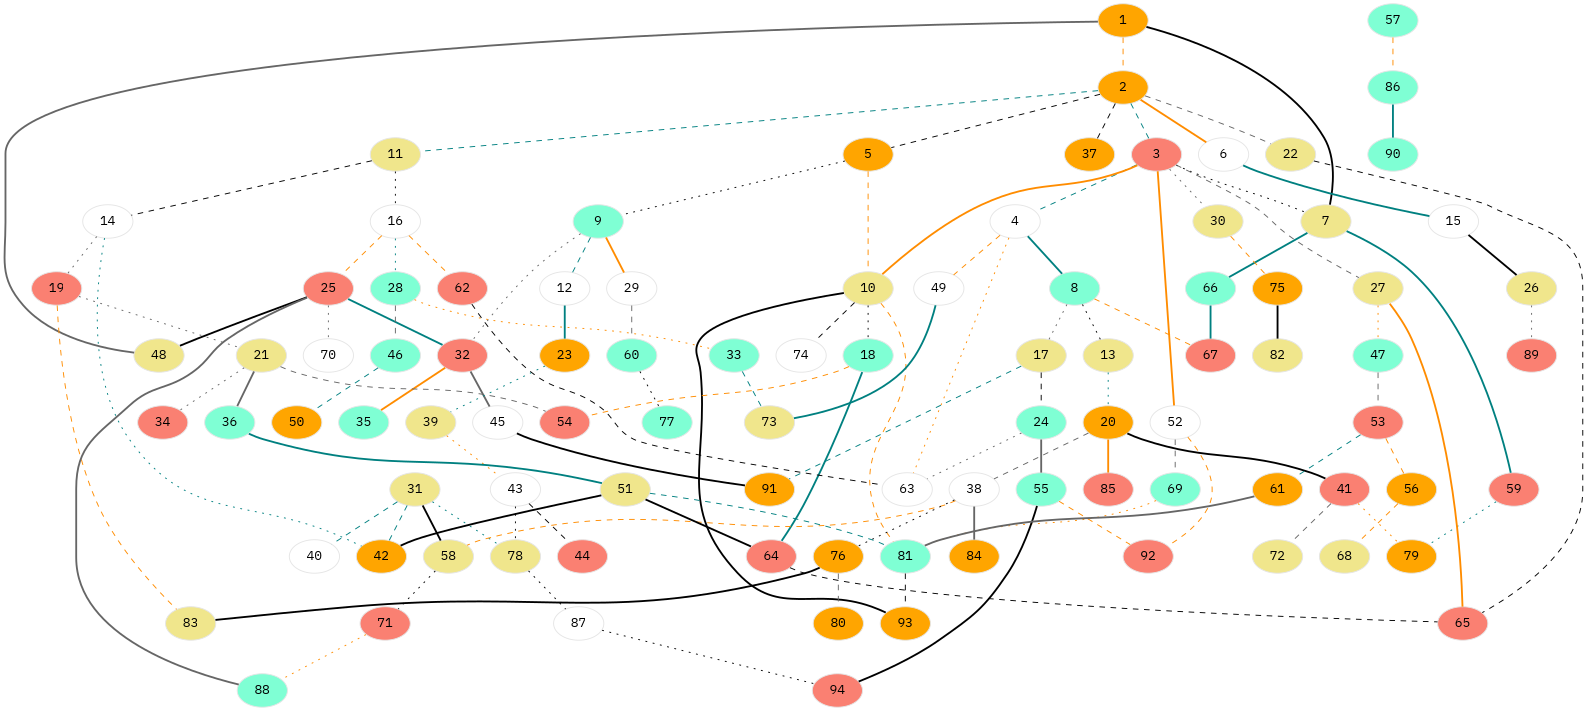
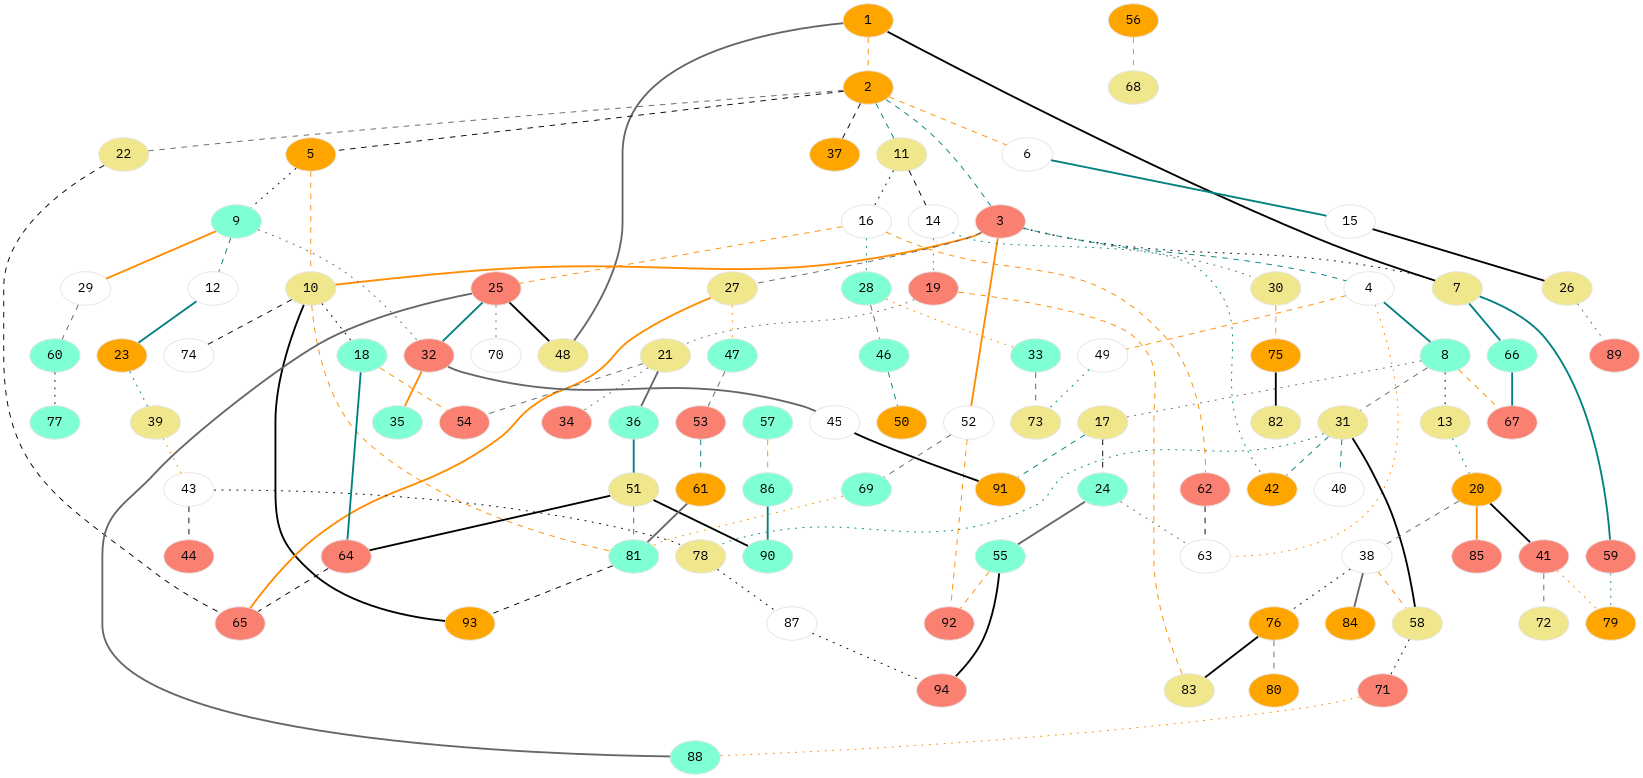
  graph {
    fontname="IBM Plex Mono"
    node [color=gray90 fillcolor=khaki fontname="IBM Plex Mono" style=filled]
    edge [color=black fontname="IBM Plex Mono" style=dashed weight=1.0]
    1 [fillcolor=orange]
    2 [fillcolor=orange]
    7
    48
    3 [fillcolor=salmon]
    5 [fillcolor=orange]
    6 [fillcolor=white]
    11
    22
    37 [fillcolor=orange]
    59 [fillcolor=salmon]
    66 [fillcolor=aquamarine]
    4 [fillcolor=white]
    10
    27
    30
    52 [fillcolor=white]
    9 [fillcolor=aquamarine]
    15 [fillcolor=white]
    14 [fillcolor=white]
    16 [fillcolor=white]
    65 [fillcolor=salmon]
    8 [fillcolor=aquamarine]
    49 [fillcolor=white]
    63 [fillcolor=white]
    18 [fillcolor=aquamarine]
    74 [fillcolor=white]
    81 [fillcolor=aquamarine]
    93 [fillcolor=orange]
    47 [fillcolor=aquamarine]
    75 [fillcolor=orange]
    69 [fillcolor=aquamarine]
    92 [fillcolor=salmon]
    13
    17
    31
    67 [fillcolor=salmon]
    73
    12 [fillcolor=white]
    29 [fillcolor=white]
    32 [fillcolor=salmon]
    26
    57 [fillcolor=aquamarine]
    86 [fillcolor=aquamarine]
    79 [fillcolor=orange]
    20 [fillcolor=orange]
    24 [fillcolor=aquamarine]
    91 [fillcolor=orange]
    42 [fillcolor=orange]
    40 [fillcolor=white]
    58
    78
    23 [fillcolor=orange]
    60 [fillcolor=aquamarine]
    35 [fillcolor=aquamarine]
    45 [fillcolor=white]
    54 [fillcolor=salmon]
    64 [fillcolor=salmon]
    19 [fillcolor=salmon]
    25 [fillcolor=salmon]
    28 [fillcolor=aquamarine]
    62 [fillcolor=salmon]
    39
    38 [fillcolor=white]
    41 [fillcolor=salmon]
    85 [fillcolor=salmon]
    21
    83
    89 [fillcolor=salmon]
    70 [fillcolor=white]
    88 [fillcolor=aquamarine]
    33 [fillcolor=aquamarine]
    46 [fillcolor=aquamarine]
    55 [fillcolor=aquamarine]
    34 [fillcolor=salmon]
    36 [fillcolor=aquamarine]
    76 [fillcolor=orange]
    84 [fillcolor=orange]
    72
    51
    43 [fillcolor=white]
    94 [fillcolor=salmon]
    53 [fillcolor=salmon]
    50 [fillcolor=orange]
    77 [fillcolor=aquamarine]
    82
    71 [fillcolor=salmon]
    87 [fillcolor=white]
    90 [fillcolor=aquamarine]
    80 [fillcolor=orange]
    44 [fillcolor=salmon]
    56 [fillcolor=orange]
    61 [fillcolor=orange]
    68
    1 -- 2 [color=darkorange]
    1 -- 7 [style=bold]
    1 -- 48 [color=gray40 style=bold]
    2 -- 3 [color=teal]
    2 -- 5
-   2 -- 6 [color=darkorange style=bold]
+   2 -- 6 [color=darkorange]
    2 -- 11 [color=teal]
    2 -- 22 [color=gray40]
    2 -- 37
    7 -- 59 [color=teal style=bold]
    7 -- 66 [color=teal style=bold]
    3 -- 7 [style=dotted]
    3 -- 4 [color=teal]
    3 -- 10 [color=darkorange style=bold]
    3 -- 27 [color=gray40]
    3 -- 30 [color=gray40 style=dotted]
    3 -- 52 [color=darkorange style=bold]
    5 -- 10 [color=darkorange]
    5 -- 9 [style=dotted]
    6 -- 15 [color=teal style=bold]
    11 -- 14
    11 -- 16 [style=dotted]
    22 -- 65
    59 -- 79 [color=teal style=dotted]
    66 -- 67 [color=teal style=bold]
    4 -- 8 [color=teal style=bold]
    4 -- 49 [color=darkorange]
    4 -- 63 [color=darkorange style=dotted]
    10 -- 18 [style=dotted]
    10 -- 74
    10 -- 81 [color=darkorange]
    10 -- 93 [style=bold]
    27 -- 65 [color=darkorange style=bold]
    27 -- 47 [color=darkorange style=dotted]
    30 -- 75 [color=darkorange]
    52 -- 69 [color=gray40]
    52 -- 92 [color=darkorange]
    9 -- 12 [color=teal]
    9 -- 29 [color=darkorange style=bold]
    9 -- 32 [color=gray40 style=dotted]
    15 -- 26 [style=bold]
    14 -- 42 [color=teal style=dotted]
    14 -- 19 [color=gray40 style=dotted]
    16 -- 25 [color=darkorange]
    16 -- 28 [color=teal style=dotted]
    16 -- 62 [color=darkorange]
    8 -- 13 [style=dotted]
    8 -- 17 [color=gray40 style=dotted]
+   8 -- 31 [color=gray40]
    8 -- 67 [color=darkorange]
-   49 -- 73 [color=teal style=bold]
+   49 -- 73 [color=teal style=dotted]
    18 -- 54 [color=darkorange]
    18 -- 64 [color=teal style=bold]
    81 -- 93
    47 -- 53 [color=gray40]
    75 -- 82 [style=bold]
    69 -- 81 [color=darkorange style=dotted]
    13 -- 20 [color=teal style=dotted]
    17 -- 24
    17 -- 91 [color=teal]
    31 -- 42 [color=teal]
    31 -- 40 [color=teal]
    31 -- 58 [style=bold]
    31 -- 78 [color=teal style=dotted]
    12 -- 23 [color=teal style=bold]
    29 -- 60 [color=gray40]
    32 -- 35 [color=darkorange style=bold]
    32 -- 45 [color=gray40 style=bold]
    26 -- 89 [color=gray40 style=dotted]
    57 -- 86 [color=darkorange]
    86 -- 90 [color=teal style=bold]
    20 -- 38 [color=gray40]
    20 -- 41 [style=bold]
    20 -- 85 [color=darkorange style=bold]
    24 -- 63 [color=gray40 style=dotted]
    24 -- 55 [color=gray40 style=bold]
    58 -- 71 [style=dotted]
    78 -- 87 [style=dotted]
    23 -- 39 [color=teal style=dotted]
    60 -- 77 [style=dotted]
    45 -- 91 [style=bold]
    64 -- 65
    19 -- 21 [color=gray40 style=dotted]
    19 -- 83 [color=darkorange]
    25 -- 48 [style=bold]
    25 -- 32 [color=teal style=bold]
    25 -- 70 [color=gray40 style=dotted]
    25 -- 88 [color=gray40 style=bold]
    28 -- 33 [color=darkorange style=dotted]
    28 -- 46 [color=gray40]
    62 -- 63
    39 -- 43 [color=darkorange style=dotted]
    38 -- 58 [color=darkorange]
    38 -- 76 [style=dotted]
    38 -- 84 [color=gray40 style=bold]
    41 -- 79 [color=darkorange style=dotted]
    41 -- 72 [color=gray40]
    21 -- 54 [color=gray40]
    21 -- 34 [color=gray40 style=dotted]
    21 -- 36 [color=gray40 style=bold]
    33 -- 73 [color=teal]
    46 -- 50 [color=teal]
    55 -- 92 [color=darkorange]
    55 -- 94 [style=bold]
    36 -- 51 [color=teal style=bold]
    76 -- 83 [style=bold]
    76 -- 80 [color=gray40]
    51 -- 81 [color=teal]
    51 -- 64 [style=bold]
-   51 -- 42 [style=bold]
+   51 -- 90 [style=bold]
    43 -- 78 [style=dotted]
    43 -- 44
-   53 -- 56 [color=darkorange]
    53 -- 61 [color=teal]
    71 -- 88 [color=darkorange style=dotted]
    87 -- 94 [style=dotted]
    56 -- 68 [color=darkorange]
    61 -- 81 [color=gray40 style=bold]
  }
